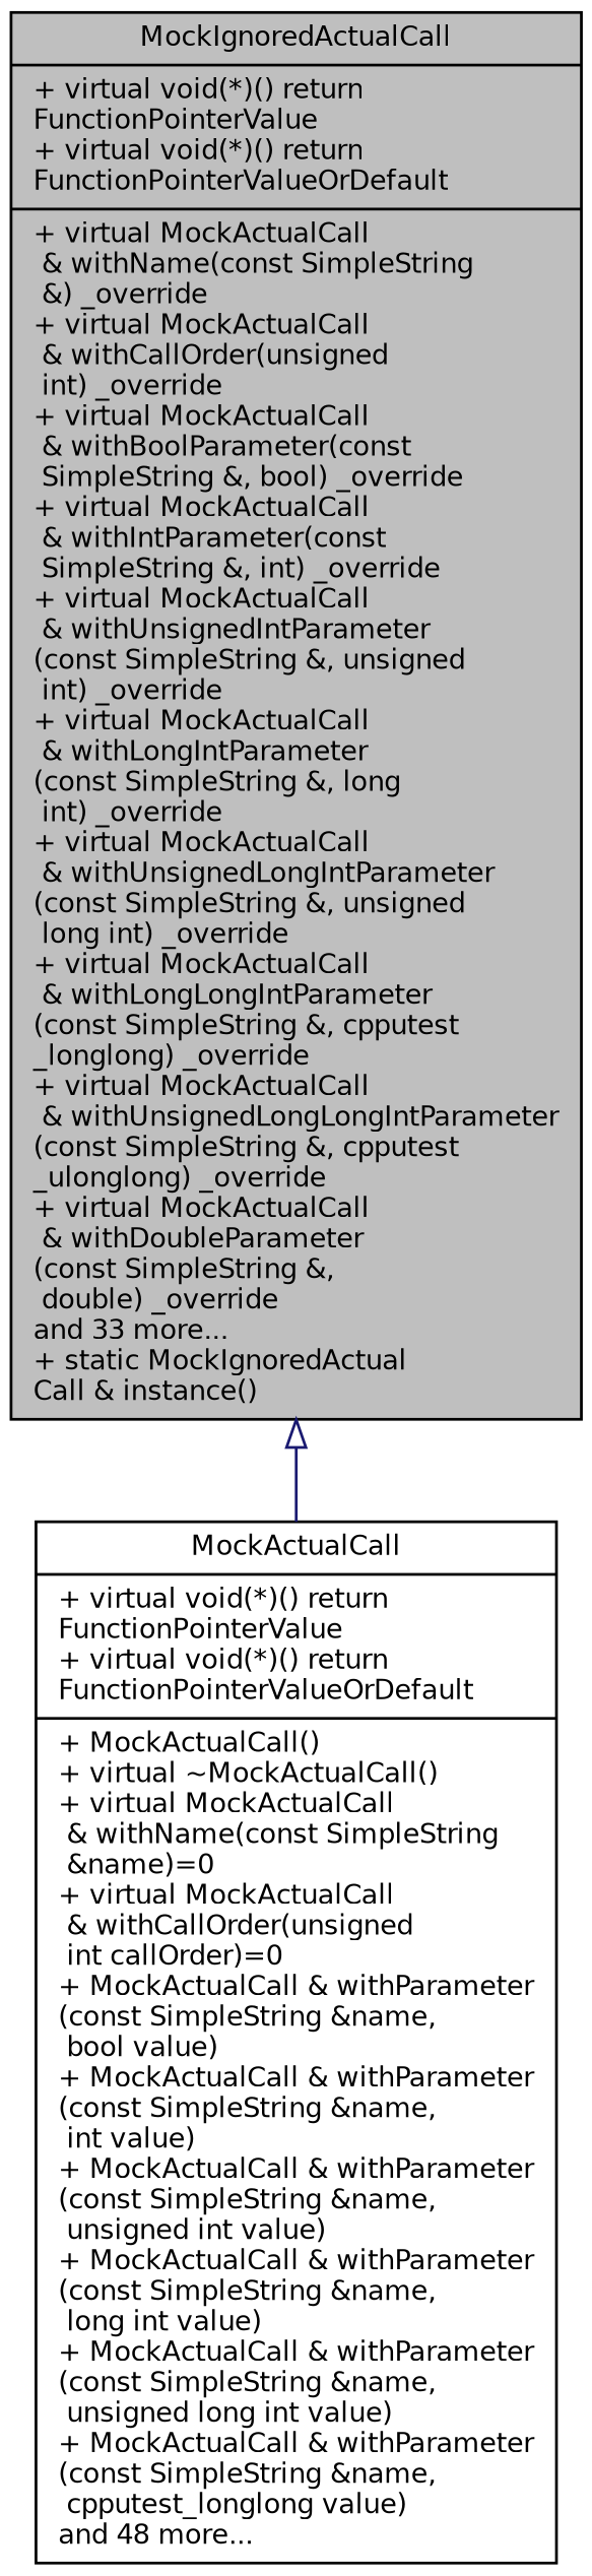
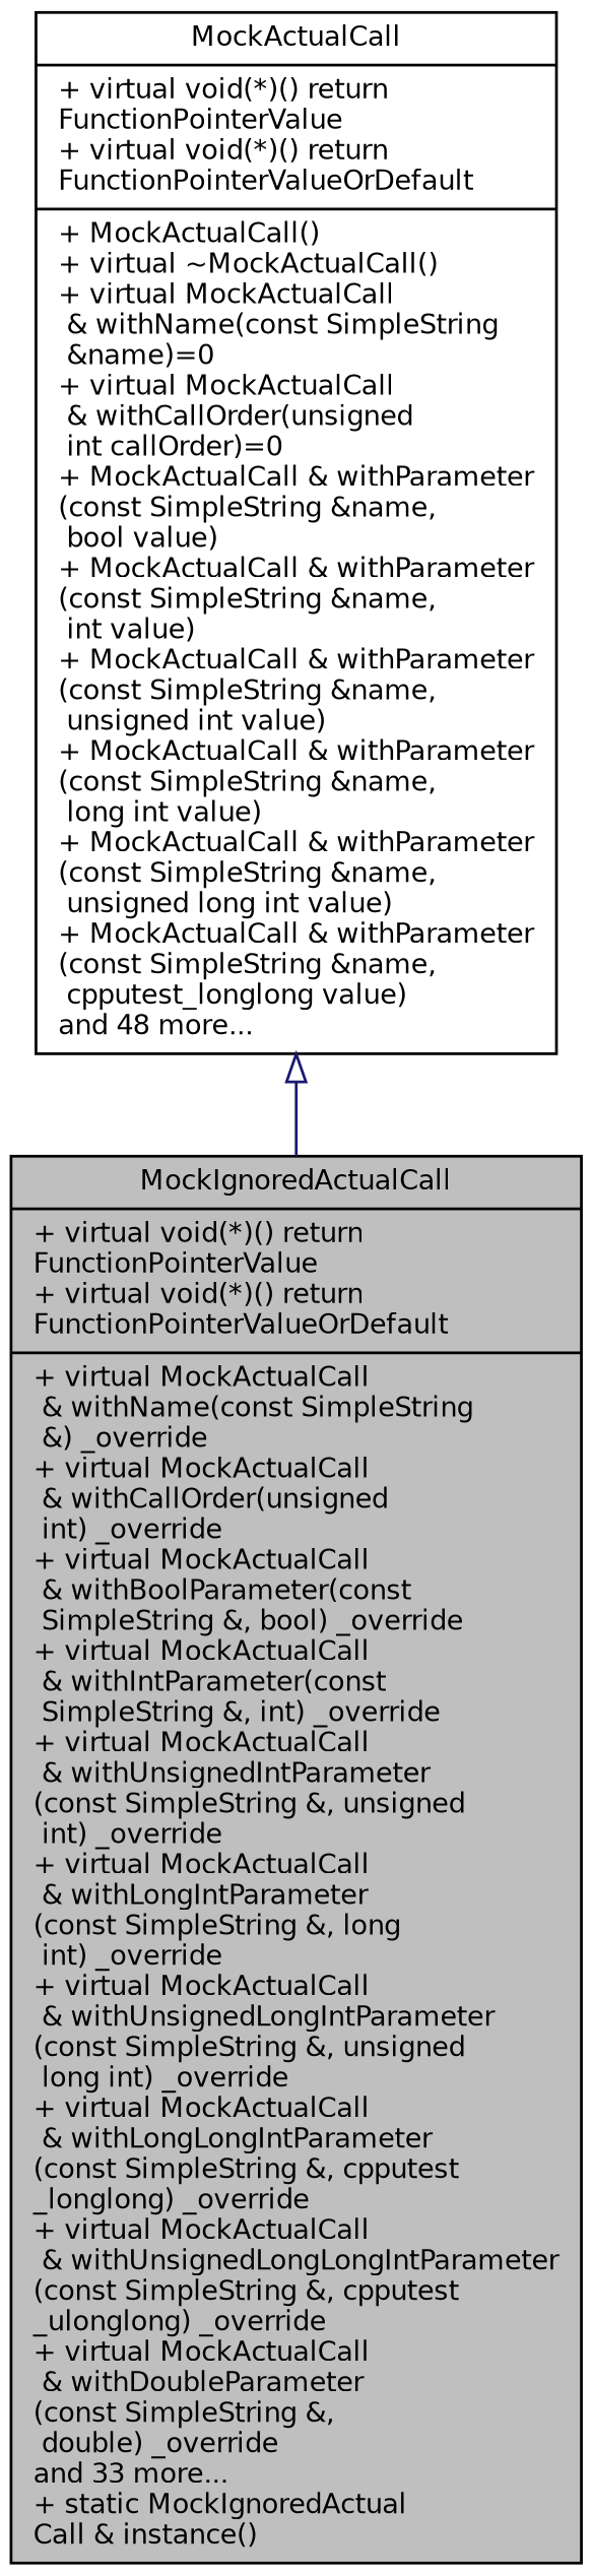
  digraph {
    node [color=black fontname=Helvetica fontsize=10 shape=record style=filled]
    n1 [fillcolor=grey75 fontcolor=black height=0.2 label="{MockIgnoredActualCall\n|+ virtual void(*)() return\lFunctionPointerValue\l+ virtual void(*)() return\lFunctionPointerValueOrDefault\l|+ virtual MockActualCall\l & withName(const SimpleString\l &) _override\l+ virtual MockActualCall\l & withCallOrder(unsigned\l int) _override\l+ virtual MockActualCall\l & withBoolParameter(const\l SimpleString &, bool) _override\l+ virtual MockActualCall\l & withIntParameter(const\l SimpleString &, int) _override\l+ virtual MockActualCall\l & withUnsignedIntParameter\l(const SimpleString &, unsigned\l int) _override\l+ virtual MockActualCall\l & withLongIntParameter\l(const SimpleString &, long\l int) _override\l+ virtual MockActualCall\l & withUnsignedLongIntParameter\l(const SimpleString &, unsigned\l long int) _override\l+ virtual MockActualCall\l & withLongLongIntParameter\l(const SimpleString &, cpputest\l_longlong) _override\l+ virtual MockActualCall\l & withUnsignedLongLongIntParameter\l(const SimpleString &, cpputest\l_ulonglong) _override\l+ virtual MockActualCall\l & withDoubleParameter\l(const SimpleString &,\l double) _override\land 33 more...\l+ static MockIgnoredActual\lCall & instance()\l}" width=0.4]
    n2 [fillcolor=white height=0.2 label="{MockActualCall\n|+ virtual void(*)() return\lFunctionPointerValue\l+ virtual void(*)() return\lFunctionPointerValueOrDefault\l|+  MockActualCall()\l+ virtual ~MockActualCall()\l+ virtual MockActualCall\l & withName(const SimpleString\l &name)=0\l+ virtual MockActualCall\l & withCallOrder(unsigned\l int callOrder)=0\l+ MockActualCall & withParameter\l(const SimpleString &name,\l bool value)\l+ MockActualCall & withParameter\l(const SimpleString &name,\l int value)\l+ MockActualCall & withParameter\l(const SimpleString &name,\l unsigned int value)\l+ MockActualCall & withParameter\l(const SimpleString &name,\l long int value)\l+ MockActualCall & withParameter\l(const SimpleString &name,\l unsigned long int value)\l+ MockActualCall & withParameter\l(const SimpleString &name,\l cpputest_longlong value)\land 48 more...\l}" width=0.4]
-   n1 -> n2 [arrowtail=onormal color=midnightblue dir=back fontname=Helvetica fontsize=10 labelfontname=Helvetica labelfontsize=10 style=solid]
+   n2 -> n1 [arrowtail=onormal color=midnightblue dir=back fontname=Helvetica fontsize=10 labelfontname=Helvetica labelfontsize=10 style=solid]
  }
